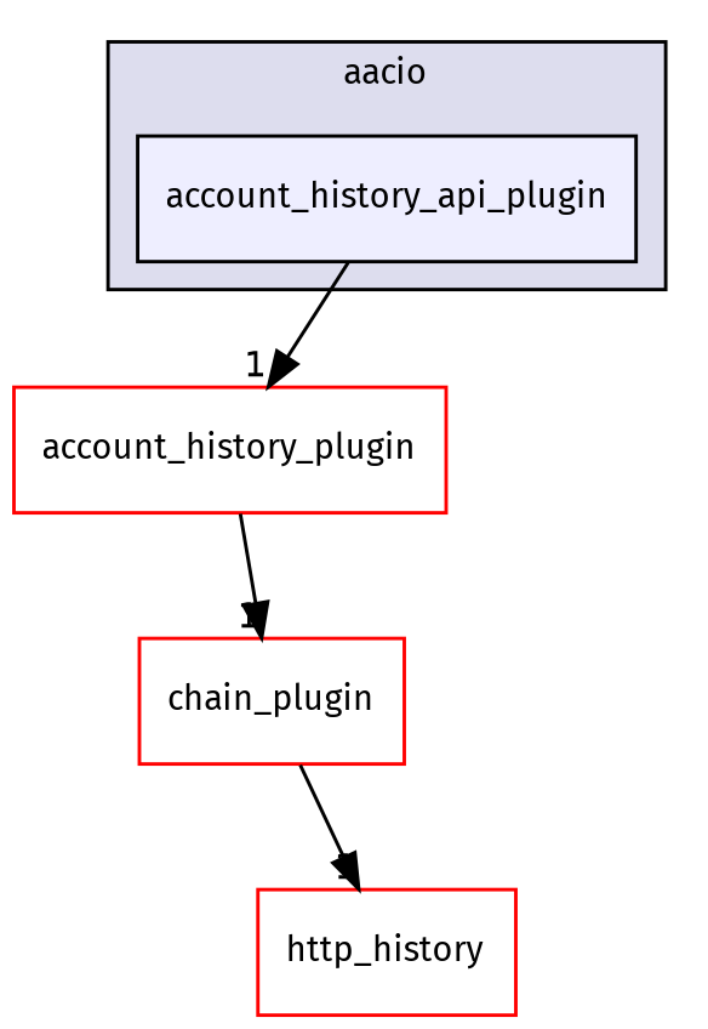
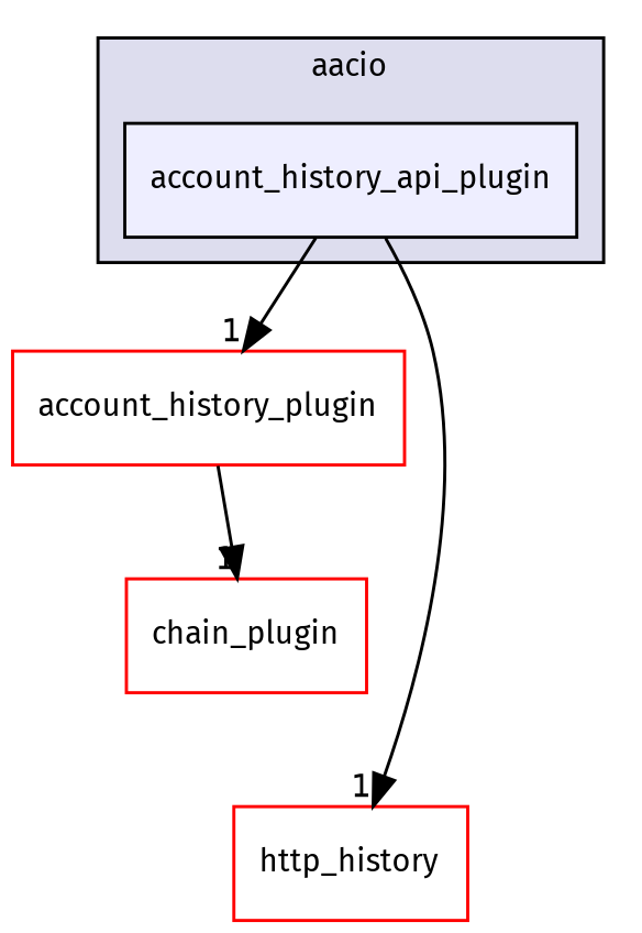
  digraph {
    compound=true
    fontname="Fira Sans"
    node [fillcolor=white fontname="Fira Sans" fontsize=10 shape=box style=filled color=red]
    edge [fontname="Fira Sans" headlabel=1 labeldistance=1.5 labelfontname=Helvetica labelfontsize=10]
    n1 [fillcolor="#eeeeff" label=account_history_api_plugin pencolor=black color=""]
    n2 [label=account_history_plugin]
    n3 [label=http_history]
    n4 [label=chain_plugin]
    subgraph cluster_1 {
      bgcolor="#ddddee"
      fontsize=10
      label=aacio
      pencolor=black
      n1
    }
    n1 -> n2
-   n4 -> n3
+   n1 -> n3
    n2 -> n4
  }
